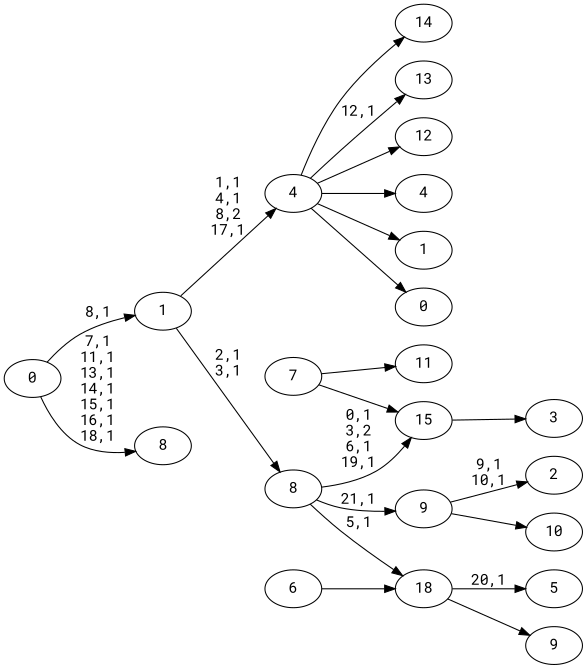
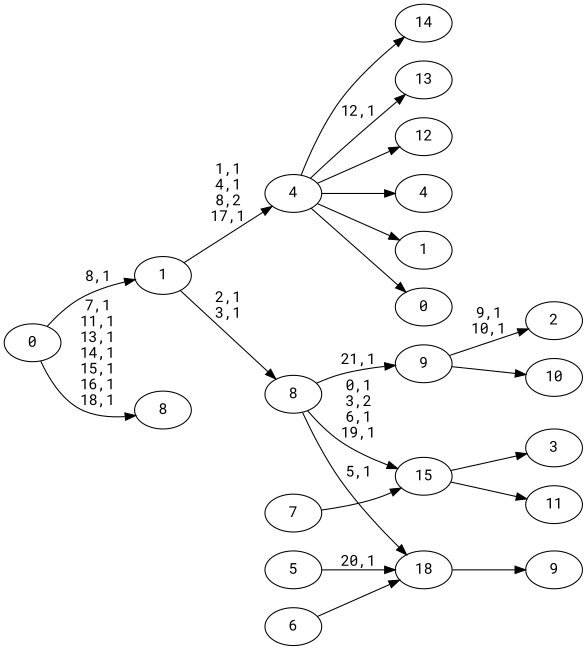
  digraph {
    fontname="Roboto Mono"
    rankdir=LR
    node [fontname="Roboto Mono"]
    edge [fontname="Roboto Mono"]
    n1 [label=14]
    n2 [label=13]
    n3 [label=12]
    n4 [label=11]
    n5 [label=10]
    n6 [label=9]
    n7 [label=8]
    n8 [label=7]
    15
    n10 [label=6]
    18
    n12 [label=5]
    n13 [label=4]
    n14 [label=3]
    n15 [label=2]
    9
    8
    n18 [label=1]
    n19 [label=0]
    4
    1
    0
    n8 -> 15
-   n8 -> n4
+   15 -> n4
    15 -> n14
    n10 -> 18
    18 -> n6
-   18 -> n12 [label="20,1"]
+   n12 -> 18 [label="20,1"]
    9 -> n5
    9 -> n15 [label="9,1\n10,1"]
    8 -> 15 [label="0,1\n3,2\n6,1\n19,1"]
    8 -> 18 [label="5,1"]
    8 -> 9 [label="21,1"]
    4 -> n1
    4 -> n2 [label="12,1"]
    4 -> n3
    4 -> n13
    4 -> n18
    4 -> n19
    1 -> 8 [label="2,1\n3,1"]
    1 -> 4 [label="1,1\n4,1\n8,2\n17,1"]
    0 -> n7 [label="7,1\n11,1\n13,1\n14,1\n15,1\n16,1\n18,1"]
    0 -> 1 [label="8,1"]
  }
